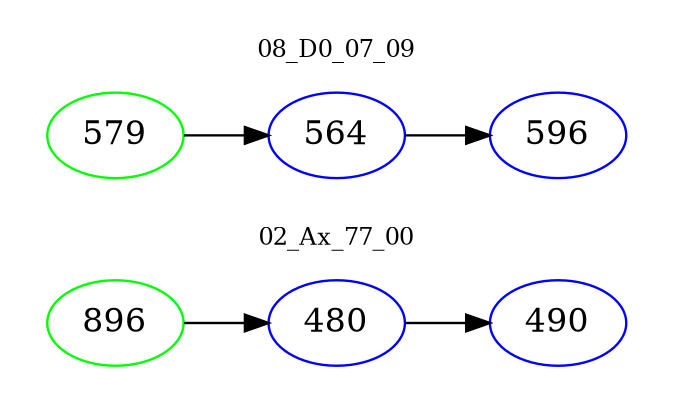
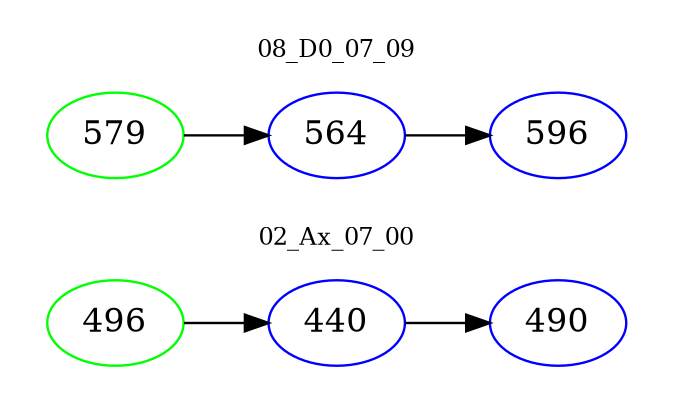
  digraph {
    rankdir=LR
    node [color=blue]
    edge [color=black]
-   n1 [color=green label=896]
-   n2 [label=480]
+   n1 [color=green label=496]
+   n2 [label=440]
    n3 [label=490]
    n4 [color=green label=579]
    n5 [label=564]
    n6 [label=596]
    subgraph cluster_1 {
      color=white
      fontsize=10
-     label="02_Ax_77_00"
+     label="02_Ax_07_00"
      n1
      n2
      n3
    }
    subgraph cluster_2 {
      color=white
      fontsize=10
      label="08_D0_07_09"
      n4
      n5
      n6
    }
    n1 -> n2
    n2 -> n3
    n4 -> n5
    n5 -> n6
  }
